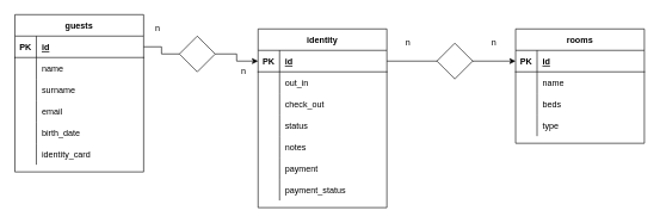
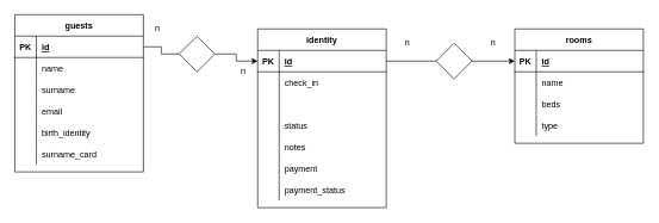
  <mxCell id="0" />
  <mxCell id="1" parent="0" />
  <mxCell id="2" value="rooms" style="shape=table;startSize=30;container=1;collapsible=1;childLayout=tableLayout;fixedRows=1;rowLines=0;fontStyle=1;align=center;resizeLast=1;" vertex="1" parent="1"><mxGeometry x="720" y="40" width="180" height="160" as="geometry" /></mxCell>
  <mxCell id="3" value="" style="shape=partialRectangle;collapsible=0;dropTarget=0;pointerEvents=0;fillColor=none;top=0;left=0;bottom=1;right=0;points=[[0,0.5],[1,0.5]];portConstraint=eastwest;" vertex="1" parent="2"><mxGeometry y="30" width="180" height="30" as="geometry" /></mxCell>
  <mxCell id="4" value="PK" style="shape=partialRectangle;connectable=0;fillColor=none;top=0;left=0;bottom=0;right=0;fontStyle=1;overflow=hidden;" vertex="1" parent="3"><mxGeometry width="30" height="30" as="geometry" /></mxCell>
  <mxCell id="5" value="id" style="shape=partialRectangle;connectable=0;fillColor=none;top=0;left=0;bottom=0;right=0;align=left;spacingLeft=6;fontStyle=5;overflow=hidden;" vertex="1" parent="3"><mxGeometry x="30" width="150" height="30" as="geometry" /></mxCell>
  <mxCell id="6" value="" style="shape=partialRectangle;collapsible=0;dropTarget=0;pointerEvents=0;fillColor=none;top=0;left=0;bottom=0;right=0;points=[[0,0.5],[1,0.5]];portConstraint=eastwest;" vertex="1" parent="2"><mxGeometry y="60" width="180" height="30" as="geometry" /></mxCell>
  <mxCell id="7" value="" style="shape=partialRectangle;connectable=0;fillColor=none;top=0;left=0;bottom=0;right=0;editable=1;overflow=hidden;" vertex="1" parent="6"><mxGeometry width="30" height="30" as="geometry" /></mxCell>
  <mxCell id="8" value="name" style="shape=partialRectangle;connectable=0;fillColor=none;top=0;left=0;bottom=0;right=0;align=left;spacingLeft=6;overflow=hidden;" vertex="1" parent="6"><mxGeometry x="30" width="150" height="30" as="geometry" /></mxCell>
  <mxCell id="9" value="" style="shape=partialRectangle;collapsible=0;dropTarget=0;pointerEvents=0;fillColor=none;top=0;left=0;bottom=0;right=0;points=[[0,0.5],[1,0.5]];portConstraint=eastwest;" vertex="1" parent="2"><mxGeometry y="90" width="180" height="30" as="geometry" /></mxCell>
  <mxCell id="10" value="" style="shape=partialRectangle;connectable=0;fillColor=none;top=0;left=0;bottom=0;right=0;editable=1;overflow=hidden;" vertex="1" parent="9"><mxGeometry width="30" height="30" as="geometry" /></mxCell>
  <mxCell id="11" value="beds" style="shape=partialRectangle;connectable=0;fillColor=none;top=0;left=0;bottom=0;right=0;align=left;spacingLeft=6;overflow=hidden;" vertex="1" parent="9"><mxGeometry x="30" width="150" height="30" as="geometry" /></mxCell>
  <mxCell id="12" value="" style="shape=partialRectangle;collapsible=0;dropTarget=0;pointerEvents=0;fillColor=none;top=0;left=0;bottom=0;right=0;points=[[0,0.5],[1,0.5]];portConstraint=eastwest;" vertex="1" parent="2"><mxGeometry y="120" width="180" height="30" as="geometry" /></mxCell>
  <mxCell id="13" value="" style="shape=partialRectangle;connectable=0;fillColor=none;top=0;left=0;bottom=0;right=0;editable=1;overflow=hidden;" vertex="1" parent="12"><mxGeometry width="30" height="30" as="geometry" /></mxCell>
  <mxCell id="14" value="type" style="shape=partialRectangle;connectable=0;fillColor=none;top=0;left=0;bottom=0;right=0;align=left;spacingLeft=6;overflow=hidden;" vertex="1" parent="12"><mxGeometry x="30" width="150" height="30" as="geometry" /></mxCell>
  <mxCell id="15" value="guests" style="shape=table;startSize=30;container=1;collapsible=1;childLayout=tableLayout;fixedRows=1;rowLines=0;fontStyle=1;align=center;resizeLast=1;" vertex="1" parent="1"><mxGeometry x="20" y="20" width="180" height="220" as="geometry" /></mxCell>
  <mxCell id="16" value="" style="shape=partialRectangle;collapsible=0;dropTarget=0;pointerEvents=0;fillColor=none;top=0;left=0;bottom=1;right=0;points=[[0,0.5],[1,0.5]];portConstraint=eastwest;" vertex="1" parent="15"><mxGeometry y="30" width="180" height="30" as="geometry" /></mxCell>
  <mxCell id="17" value="PK" style="shape=partialRectangle;connectable=0;fillColor=none;top=0;left=0;bottom=0;right=0;fontStyle=1;overflow=hidden;" vertex="1" parent="16"><mxGeometry width="30" height="30" as="geometry" /></mxCell>
  <mxCell id="18" value="id" style="shape=partialRectangle;connectable=0;fillColor=none;top=0;left=0;bottom=0;right=0;align=left;spacingLeft=6;fontStyle=5;overflow=hidden;" vertex="1" parent="16"><mxGeometry x="30" width="150" height="30" as="geometry" /></mxCell>
  <mxCell id="19" value="" style="shape=partialRectangle;collapsible=0;dropTarget=0;pointerEvents=0;fillColor=none;top=0;left=0;bottom=0;right=0;points=[[0,0.5],[1,0.5]];portConstraint=eastwest;" vertex="1" parent="15"><mxGeometry y="60" width="180" height="30" as="geometry" /></mxCell>
  <mxCell id="20" value="" style="shape=partialRectangle;connectable=0;fillColor=none;top=0;left=0;bottom=0;right=0;editable=1;overflow=hidden;" vertex="1" parent="19"><mxGeometry width="30" height="30" as="geometry" /></mxCell>
  <mxCell id="21" value="name" style="shape=partialRectangle;connectable=0;fillColor=none;top=0;left=0;bottom=0;right=0;align=left;spacingLeft=6;overflow=hidden;" vertex="1" parent="19"><mxGeometry x="30" width="150" height="30" as="geometry" /></mxCell>
  <mxCell id="22" value="" style="shape=partialRectangle;collapsible=0;dropTarget=0;pointerEvents=0;fillColor=none;top=0;left=0;bottom=0;right=0;points=[[0,0.5],[1,0.5]];portConstraint=eastwest;" vertex="1" parent="15"><mxGeometry y="90" width="180" height="30" as="geometry" /></mxCell>
  <mxCell id="23" value="" style="shape=partialRectangle;connectable=0;fillColor=none;top=0;left=0;bottom=0;right=0;editable=1;overflow=hidden;" vertex="1" parent="22"><mxGeometry width="30" height="30" as="geometry" /></mxCell>
  <mxCell id="24" value="surname" style="shape=partialRectangle;connectable=0;fillColor=none;top=0;left=0;bottom=0;right=0;align=left;spacingLeft=6;overflow=hidden;" vertex="1" parent="22"><mxGeometry x="30" width="150" height="30" as="geometry" /></mxCell>
  <mxCell id="25" value="" style="shape=partialRectangle;collapsible=0;dropTarget=0;pointerEvents=0;fillColor=none;top=0;left=0;bottom=0;right=0;points=[[0,0.5],[1,0.5]];portConstraint=eastwest;" vertex="1" parent="15"><mxGeometry y="120" width="180" height="30" as="geometry" /></mxCell>
  <mxCell id="26" value="" style="shape=partialRectangle;connectable=0;fillColor=none;top=0;left=0;bottom=0;right=0;editable=1;overflow=hidden;" vertex="1" parent="25"><mxGeometry width="30" height="30" as="geometry" /></mxCell>
  <mxCell id="27" value="email" style="shape=partialRectangle;connectable=0;fillColor=none;top=0;left=0;bottom=0;right=0;align=left;spacingLeft=6;overflow=hidden;" vertex="1" parent="25"><mxGeometry x="30" width="150" height="30" as="geometry" /></mxCell>
  <mxCell id="28" value="" style="shape=partialRectangle;collapsible=0;dropTarget=0;pointerEvents=0;fillColor=none;top=0;left=0;bottom=0;right=0;points=[[0,0.5],[1,0.5]];portConstraint=eastwest;" vertex="1" parent="15"><mxGeometry y="150" width="180" height="30" as="geometry" /></mxCell>
  <mxCell id="29" value="" style="shape=partialRectangle;connectable=0;fillColor=none;top=0;left=0;bottom=0;right=0;editable=1;overflow=hidden;" vertex="1" parent="28"><mxGeometry width="30" height="30" as="geometry" /></mxCell>
- <mxCell id="30" value="birth_date" style="shape=partialRectangle;connectable=0;fillColor=none;top=0;left=0;bottom=0;right=0;align=left;spacingLeft=6;overflow=hidden;" vertex="1" parent="28"><mxGeometry x="30" width="150" height="30" as="geometry" /></mxCell>
+ <mxCell id="30" value="birth_identity" style="shape=partialRectangle;connectable=0;fillColor=none;top=0;left=0;bottom=0;right=0;align=left;spacingLeft=6;overflow=hidden;" vertex="1" parent="28"><mxGeometry x="30" width="150" height="30" as="geometry" /></mxCell>
  <mxCell id="31" value="" style="shape=partialRectangle;collapsible=0;dropTarget=0;pointerEvents=0;fillColor=none;top=0;left=0;bottom=0;right=0;points=[[0,0.5],[1,0.5]];portConstraint=eastwest;" vertex="1" parent="15"><mxGeometry y="180" width="180" height="30" as="geometry" /></mxCell>
  <mxCell id="32" value="" style="shape=partialRectangle;connectable=0;fillColor=none;top=0;left=0;bottom=0;right=0;editable=1;overflow=hidden;" vertex="1" parent="31"><mxGeometry width="30" height="30" as="geometry" /></mxCell>
- <mxCell id="33" value="identity_card" style="shape=partialRectangle;connectable=0;fillColor=none;top=0;left=0;bottom=0;right=0;align=left;spacingLeft=6;overflow=hidden;" vertex="1" parent="31"><mxGeometry x="30" width="150" height="30" as="geometry" /></mxCell>
+ <mxCell id="33" value="surname_card" style="shape=partialRectangle;connectable=0;fillColor=none;top=0;left=0;bottom=0;right=0;align=left;spacingLeft=6;overflow=hidden;" vertex="1" parent="31"><mxGeometry x="30" width="150" height="30" as="geometry" /></mxCell>
  <mxCell id="34" value="identity" style="shape=table;startSize=30;container=1;collapsible=1;childLayout=tableLayout;fixedRows=1;rowLines=0;fontStyle=1;align=center;resizeLast=1;" vertex="1" parent="1"><mxGeometry x="360" y="40" width="180" height="250" as="geometry" /></mxCell>
  <mxCell id="35" value="" style="shape=partialRectangle;collapsible=0;dropTarget=0;pointerEvents=0;fillColor=none;top=0;left=0;bottom=1;right=0;points=[[0,0.5],[1,0.5]];portConstraint=eastwest;" vertex="1" parent="34"><mxGeometry y="30" width="180" height="30" as="geometry" /></mxCell>
  <mxCell id="36" value="PK" style="shape=partialRectangle;connectable=0;fillColor=none;top=0;left=0;bottom=0;right=0;fontStyle=1;overflow=hidden;" vertex="1" parent="35"><mxGeometry width="30" height="30" as="geometry" /></mxCell>
  <mxCell id="37" value="id" style="shape=partialRectangle;connectable=0;fillColor=none;top=0;left=0;bottom=0;right=0;align=left;spacingLeft=6;fontStyle=5;overflow=hidden;" vertex="1" parent="35"><mxGeometry x="30" width="150" height="30" as="geometry" /></mxCell>
  <mxCell id="38" value="" style="shape=partialRectangle;collapsible=0;dropTarget=0;pointerEvents=0;fillColor=none;top=0;left=0;bottom=0;right=0;points=[[0,0.5],[1,0.5]];portConstraint=eastwest;" vertex="1" parent="34"><mxGeometry y="60" width="180" height="30" as="geometry" /></mxCell>
  <mxCell id="39" value="" style="shape=partialRectangle;connectable=0;fillColor=none;top=0;left=0;bottom=0;right=0;editable=1;overflow=hidden;" vertex="1" parent="38"><mxGeometry width="30" height="30" as="geometry" /></mxCell>
- <mxCell id="40" value="out_in" style="shape=partialRectangle;connectable=0;fillColor=none;top=0;left=0;bottom=0;right=0;align=left;spacingLeft=6;overflow=hidden;" vertex="1" parent="38"><mxGeometry x="30" width="150" height="30" as="geometry" /></mxCell>
+ <mxCell id="40" value="check_in" style="shape=partialRectangle;connectable=0;fillColor=none;top=0;left=0;bottom=0;right=0;align=left;spacingLeft=6;overflow=hidden;" vertex="1" parent="38"><mxGeometry x="30" width="150" height="30" as="geometry" /></mxCell>
  <mxCell id="41" value="" style="shape=partialRectangle;collapsible=0;dropTarget=0;pointerEvents=0;fillColor=none;top=0;left=0;bottom=0;right=0;points=[[0,0.5],[1,0.5]];portConstraint=eastwest;" vertex="1" parent="34"><mxGeometry y="90" width="180" height="30" as="geometry" /></mxCell>
  <mxCell id="42" value="" style="shape=partialRectangle;connectable=0;fillColor=none;top=0;left=0;bottom=0;right=0;editable=1;overflow=hidden;" vertex="1" parent="41"><mxGeometry width="30" height="30" as="geometry" /></mxCell>
- <mxCell id="43" value="check_out" style="shape=partialRectangle;connectable=0;fillColor=none;top=0;left=0;bottom=0;right=0;align=left;spacingLeft=6;overflow=hidden;" vertex="1" parent="41"><mxGeometry x="30" width="150" height="30" as="geometry" /></mxCell>
  <mxCell id="44" value="" style="shape=partialRectangle;collapsible=0;dropTarget=0;pointerEvents=0;fillColor=none;top=0;left=0;bottom=0;right=0;points=[[0,0.5],[1,0.5]];portConstraint=eastwest;" vertex="1" parent="34"><mxGeometry y="120" width="180" height="30" as="geometry" /></mxCell>
  <mxCell id="45" value="" style="shape=partialRectangle;connectable=0;fillColor=none;top=0;left=0;bottom=0;right=0;editable=1;overflow=hidden;" vertex="1" parent="44"><mxGeometry width="30" height="30" as="geometry" /></mxCell>
  <mxCell id="46" value="status" style="shape=partialRectangle;connectable=0;fillColor=none;top=0;left=0;bottom=0;right=0;align=left;spacingLeft=6;overflow=hidden;" vertex="1" parent="44"><mxGeometry x="30" width="150" height="30" as="geometry" /></mxCell>
  <mxCell id="47" value="" style="shape=partialRectangle;collapsible=0;dropTarget=0;pointerEvents=0;fillColor=none;top=0;left=0;bottom=0;right=0;points=[[0,0.5],[1,0.5]];portConstraint=eastwest;" vertex="1" parent="34"><mxGeometry y="150" width="180" height="30" as="geometry" /></mxCell>
  <mxCell id="48" value="" style="shape=partialRectangle;connectable=0;fillColor=none;top=0;left=0;bottom=0;right=0;editable=1;overflow=hidden;" vertex="1" parent="47"><mxGeometry width="30" height="30" as="geometry" /></mxCell>
  <mxCell id="49" value="notes" style="shape=partialRectangle;connectable=0;fillColor=none;top=0;left=0;bottom=0;right=0;align=left;spacingLeft=6;overflow=hidden;" vertex="1" parent="47"><mxGeometry x="30" width="150" height="30" as="geometry" /></mxCell>
  <mxCell id="50" value="" style="shape=partialRectangle;collapsible=0;dropTarget=0;pointerEvents=0;fillColor=none;top=0;left=0;bottom=0;right=0;points=[[0,0.5],[1,0.5]];portConstraint=eastwest;" vertex="1" parent="34"><mxGeometry y="180" width="180" height="30" as="geometry" /></mxCell>
  <mxCell id="51" value="" style="shape=partialRectangle;connectable=0;fillColor=none;top=0;left=0;bottom=0;right=0;editable=1;overflow=hidden;" vertex="1" parent="50"><mxGeometry width="30" height="30" as="geometry" /></mxCell>
  <mxCell id="52" value="payment" style="shape=partialRectangle;connectable=0;fillColor=none;top=0;left=0;bottom=0;right=0;align=left;spacingLeft=6;overflow=hidden;" vertex="1" parent="50"><mxGeometry x="30" width="150" height="30" as="geometry" /></mxCell>
  <mxCell id="53" value="" style="shape=partialRectangle;collapsible=0;dropTarget=0;pointerEvents=0;fillColor=none;top=0;left=0;bottom=0;right=0;points=[[0,0.5],[1,0.5]];portConstraint=eastwest;" vertex="1" parent="34"><mxGeometry y="210" width="180" height="30" as="geometry" /></mxCell>
  <mxCell id="54" value="" style="shape=partialRectangle;connectable=0;fillColor=none;top=0;left=0;bottom=0;right=0;editable=1;overflow=hidden;" vertex="1" parent="53"><mxGeometry width="30" height="30" as="geometry" /></mxCell>
  <mxCell id="55" value="payment_status" style="shape=partialRectangle;connectable=0;fillColor=none;top=0;left=0;bottom=0;right=0;align=left;spacingLeft=6;overflow=hidden;" vertex="1" parent="53"><mxGeometry x="30" width="150" height="30" as="geometry" /></mxCell>
  <mxCell id="56" value="n" style="text;html=1;strokeColor=none;fillColor=none;align=center;verticalAlign=middle;whiteSpace=wrap;rounded=0;" vertex="1" parent="1"><mxGeometry x="320" y="90" width="40" height="20" as="geometry" /></mxCell>
  <mxCell id="57" value="n" style="text;html=1;strokeColor=none;fillColor=none;align=center;verticalAlign=middle;whiteSpace=wrap;rounded=0;" vertex="1" parent="1"><mxGeometry x="200" y="30" width="40" height="20" as="geometry" /></mxCell>
  <mxCell id="58" style="edgeStyle=orthogonalEdgeStyle;rounded=0;orthogonalLoop=1;jettySize=auto;html=1;exitX=1;exitY=0.5;exitDx=0;exitDy=0;" edge="1" parent="1" source="59" target="35"><mxGeometry relative="1" as="geometry" /></mxCell>
  <mxCell id="59" value="" style="rhombus;whiteSpace=wrap;html=1;" vertex="1" parent="1"><mxGeometry x="250" y="50" width="50" height="50" as="geometry" /></mxCell>
  <mxCell id="60" value="" style="edgeStyle=orthogonalEdgeStyle;rounded=0;orthogonalLoop=1;jettySize=auto;html=1;exitX=1;exitY=0.5;exitDx=0;exitDy=0;endArrow=none;" edge="1" parent="1" source="16" target="59"><mxGeometry relative="1" as="geometry"><mxPoint x="200" y="65" as="sourcePoint" /><mxPoint x="360" y="115" as="targetPoint" /></mxGeometry></mxCell>
  <mxCell id="61" style="edgeStyle=orthogonalEdgeStyle;rounded=0;orthogonalLoop=1;jettySize=auto;html=1;exitX=1;exitY=0.5;exitDx=0;exitDy=0;entryX=0;entryY=0.5;entryDx=0;entryDy=0;" edge="1" parent="1" source="35" target="3"><mxGeometry relative="1" as="geometry" /></mxCell>
  <mxCell id="62" value="" style="rhombus;whiteSpace=wrap;html=1;" vertex="1" parent="1"><mxGeometry x="610" y="60" width="50" height="50" as="geometry" /></mxCell>
  <mxCell id="63" value="n" style="text;html=1;strokeColor=none;fillColor=none;align=center;verticalAlign=middle;whiteSpace=wrap;rounded=0;" vertex="1" parent="1"><mxGeometry x="550" y="50" width="40" height="20" as="geometry" /></mxCell>
  <mxCell id="64" value="n" style="text;html=1;strokeColor=none;fillColor=none;align=center;verticalAlign=middle;whiteSpace=wrap;rounded=0;" vertex="1" parent="1"><mxGeometry x="670" y="50" width="40" height="20" as="geometry" /></mxCell>
